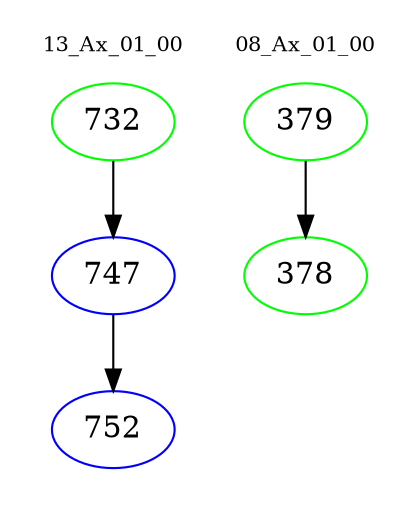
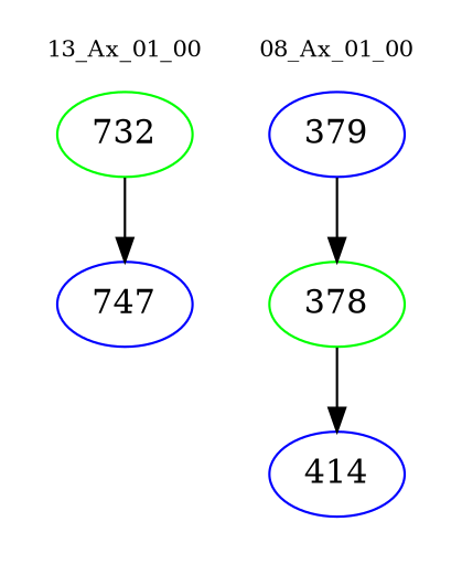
  digraph {
    node [color=green]
    edge [color=black]
    n1 [label=732]
    n2 [color=blue label=747]
-   n3 [color=blue label=752]
-   n4 [label=379]
+   n4 [color=blue label=379]
    n5 [label=378]
+   n6 [color=blue label=414]
    subgraph cluster_1 {
      color=white
      fontsize=10
      label="13_Ax_01_00"
      n1
      n2
-     n3
    }
    subgraph cluster_2 {
      color=white
      fontsize=10
      label="08_Ax_01_00"
      n4
      n5
+     n6
    }
    n1 -> n2
-   n2 -> n3
    n4 -> n5
+   n5 -> n6
  }
